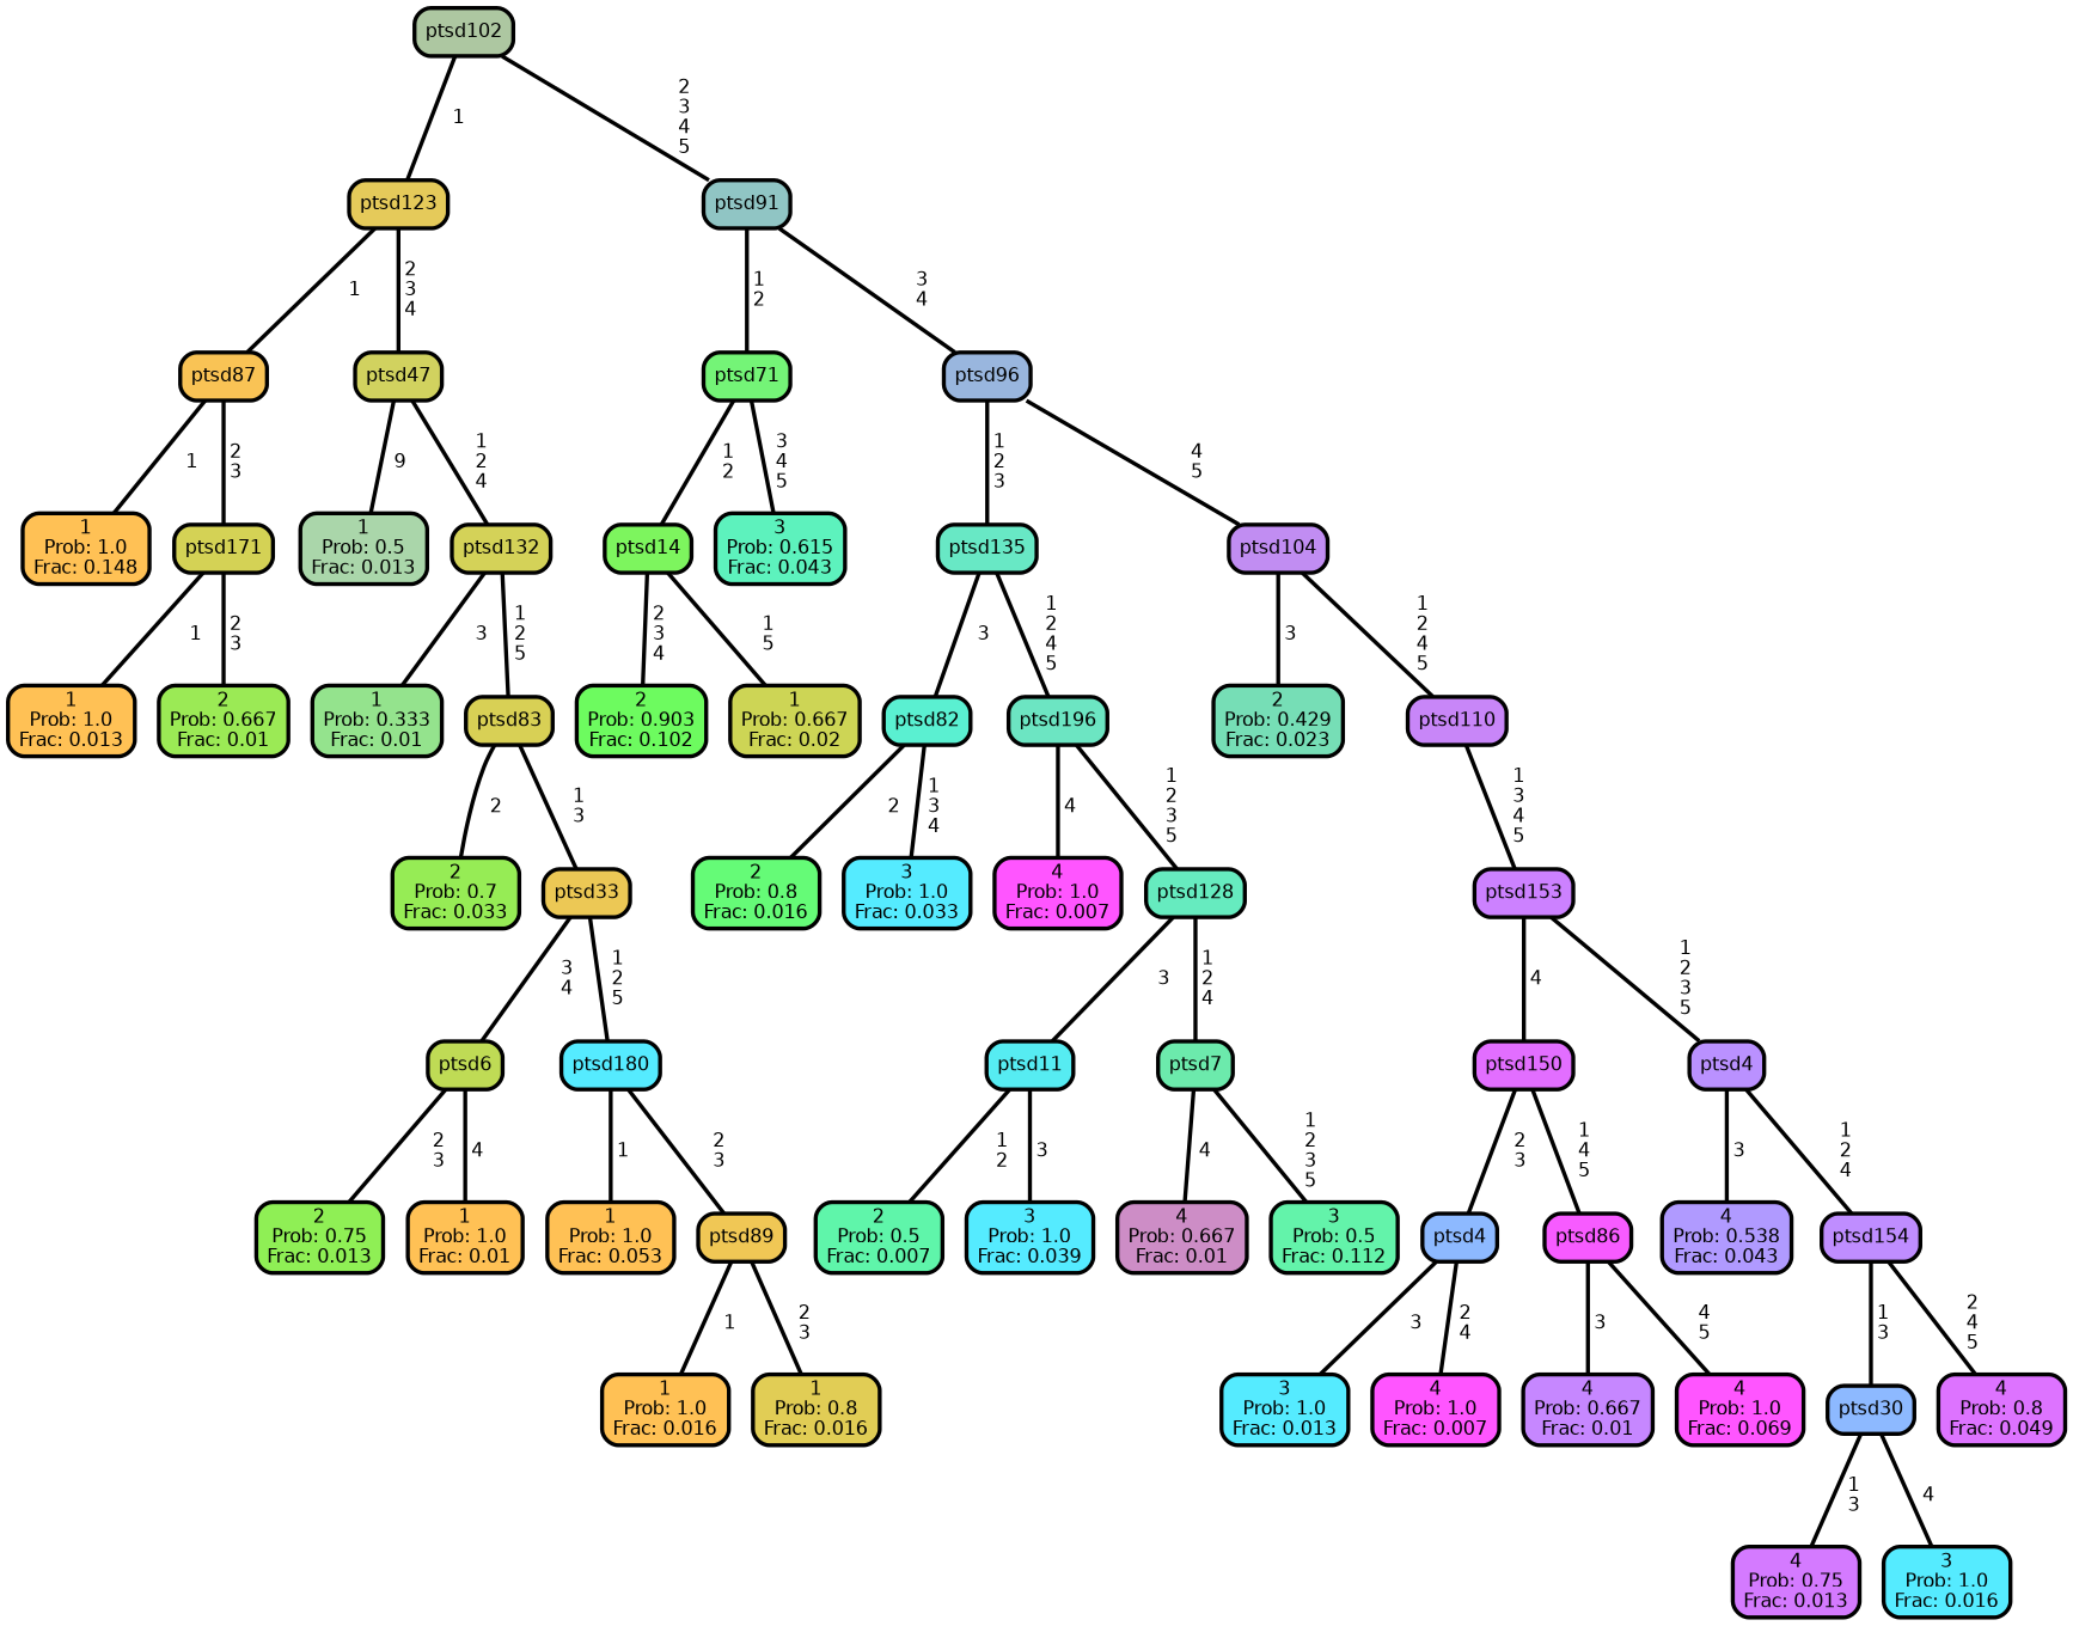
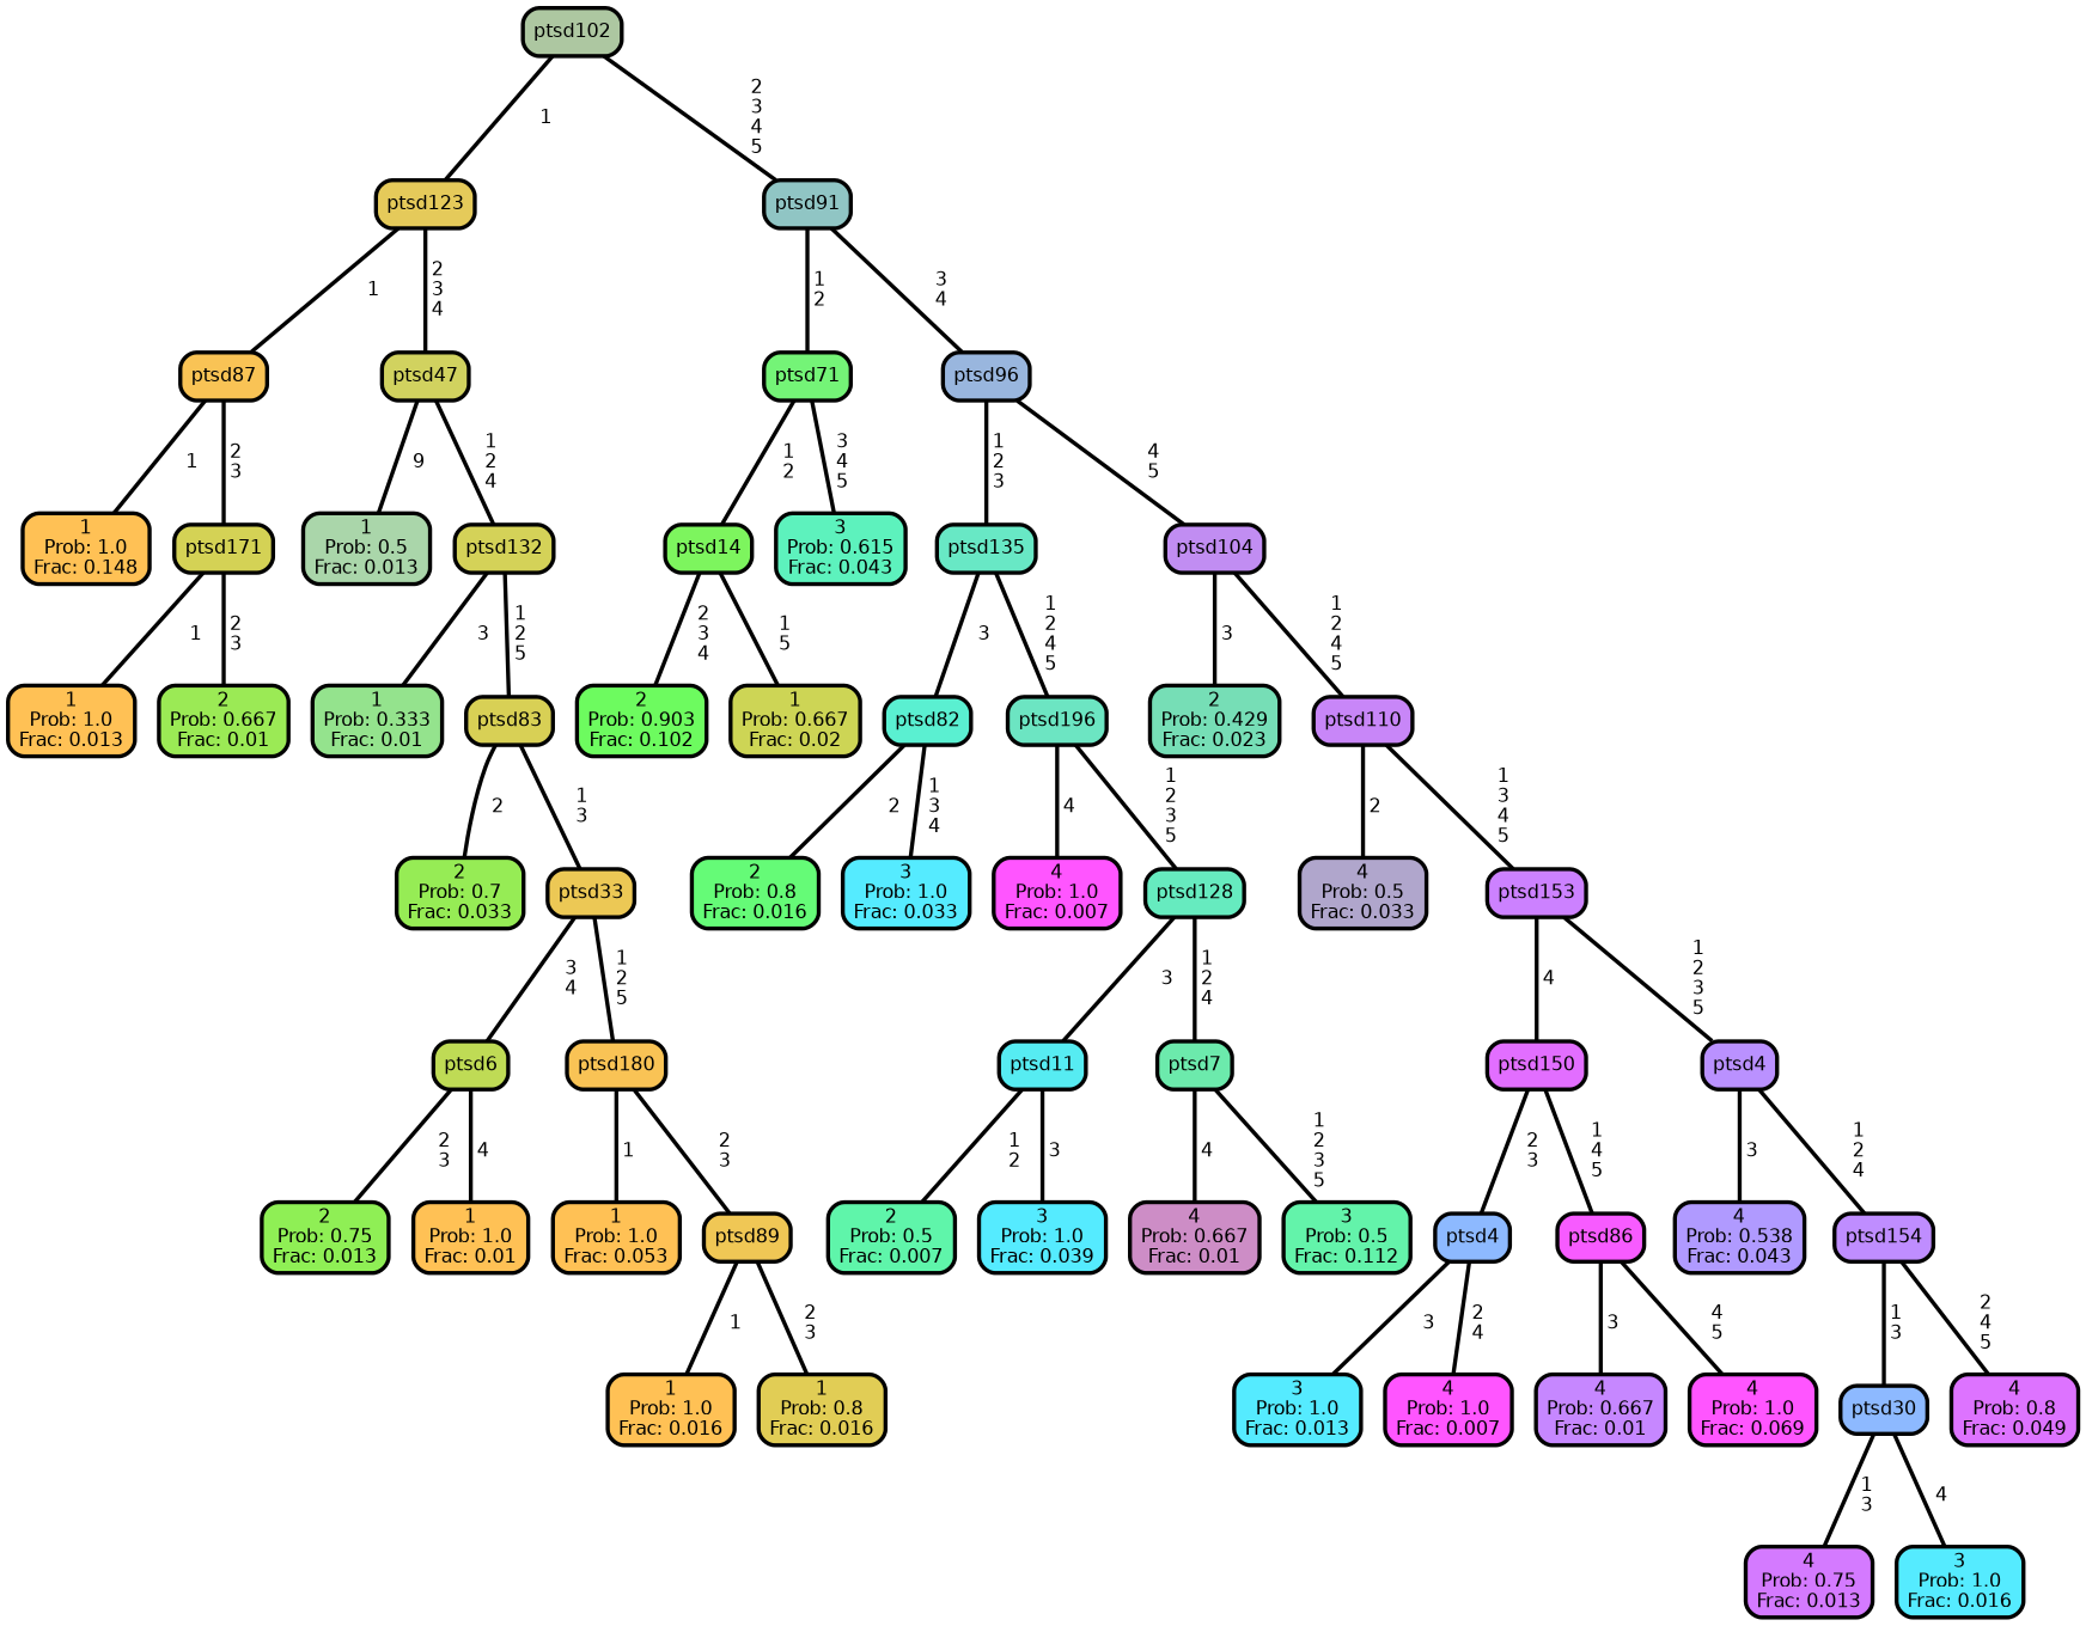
  graph {
    ranksep="0 equally"
    splines=straight
    node [color=black fillcolor="#ffc155" fontcolor=black fontname=helvetica penwidth=3 shape=box style="filled, rounded"]
    edge [color=black fontname=helvetica penwidth=3]
    n1 [label="1\nProb: 1.0\nFrac: 0.148"]
    n2 [fillcolor="#f9c355" label=ptsd87]
    n3 [fillcolor="#d4d255" label=ptsd171]
    n4 [label="1\nProb: 1.0\nFrac: 0.013"]
    n5 [fillcolor="#9bea55" label="2\nProb: 0.667\nFrac: 0.01"]
    n6 [fillcolor="#e5ca5a" label=ptsd123]
    n7 [fillcolor="#d1d25f" label=ptsd47]
    n8 [fillcolor="#aad6aa" label="1\nProb: 0.5\nFrac: 0.013"]
    n9 [fillcolor="#d4d258" label=ptsd132]
    n10 [fillcolor="#94e38d" label="1\nProb: 0.333\nFrac: 0.01"]
    n11 [fillcolor="#d8d055" label=ptsd83]
    n12 [fillcolor="#96ec55" label="2\nProb: 0.7\nFrac: 0.033"]
    n13 [fillcolor="#ecc855" label=ptsd33]
    n14 [fillcolor="#bfdb55" label=ptsd6]
-   n15 [fillcolor="#55ebff" label=ptsd180]
+   n15 [fillcolor="#f9c355" label=ptsd180]
    n16 [fillcolor="#8fef55" label="2\nProb: 0.75\nFrac: 0.013"]
    n17 [label="1\nProb: 1.0\nFrac: 0.01"]
    n18 [label="1\nProb: 1.0\nFrac: 0.053"]
    n19 [fillcolor="#f0c755" label=ptsd89]
    n20 [label="1\nProb: 1.0\nFrac: 0.016"]
    n21 [fillcolor="#e1cd55" label="1\nProb: 0.8\nFrac: 0.016"]
    n22 [fillcolor="#adc7a1" label=ptsd102]
    n23 [fillcolor="#90c5c4" label=ptsd91]
    n24 [fillcolor="#74f477" label=ptsd71]
    n25 [fillcolor="#99b6de" label=ptsd96]
    n26 [fillcolor="#6dfb5f" label="2\nProb: 0.903\nFrac: 0.102"]
    n27 [fillcolor="#7df55e" label=ptsd14]
    n28 [fillcolor="#cdd555" label="1\nProb: 0.667\nFrac: 0.02"]
    n29 [fillcolor="#5df2bd" label="3\nProb: 0.615\nFrac: 0.043"]
    n30 [fillcolor="#68e8c5" label=ptsd135]
    n31 [fillcolor="#c18df2" label=ptsd104]
    n32 [fillcolor="#65fb77" label="2\nProb: 0.8\nFrac: 0.016"]
    n33 [fillcolor="#5af0d1" label=ptsd82]
    n34 [fillcolor="#55ebff" label="3\nProb: 1.0\nFrac: 0.033"]
    n35 [fillcolor="#6ce5c2" label=ptsd196]
    n36 [fillcolor="#ff55ff" label="4\nProb: 1.0\nFrac: 0.007"]
    n37 [fillcolor="#66ebbf" label=ptsd128]
    n38 [fillcolor="#56ecf2" label=ptsd11]
    n39 [fillcolor="#6ceaac" label=ptsd7]
    n40 [fillcolor="#5ff5aa" label="2\nProb: 0.5\nFrac: 0.007"]
    n41 [fillcolor="#55ebff" label="3\nProb: 1.0\nFrac: 0.039"]
    n42 [fillcolor="#cd8dc6" label="4\nProb: 0.667\nFrac: 0.01"]
    n43 [fillcolor="#63f3aa" label="3\nProb: 0.5\nFrac: 0.112"]
    n44 [fillcolor="#76deb6" label="2\nProb: 0.429\nFrac: 0.023"]
    n45 [fillcolor="#c886f8" label=ptsd110]
+   n46 [fillcolor="#b0a6cc" label="4\nProb: 0.5\nFrac: 0.033"]
    n47 [fillcolor="#cc81ff" label=ptsd153]
    n48 [fillcolor="#e26eff" label=ptsd150]
    n49 [fillcolor="#ba91ff" label=ptsd4]
    n50 [fillcolor="#55ebff" label="3\nProb: 1.0\nFrac: 0.013"]
    n51 [fillcolor="#8db9ff" label=ptsd4]
    n52 [fillcolor="#ff55ff" label="4\nProb: 1.0\nFrac: 0.007"]
    n53 [fillcolor="#f75bff" label=ptsd86]
    n54 [fillcolor="#c687ff" label="4\nProb: 0.667\nFrac: 0.01"]
    n55 [fillcolor="#ff55ff" label="4\nProb: 1.0\nFrac: 0.069"]
    n56 [fillcolor="#b09aff" label="4\nProb: 0.538\nFrac: 0.043"]
    n57 [fillcolor="#bf8dff" label=ptsd154]
    n58 [fillcolor="#8db9ff" label=ptsd30]
    n59 [fillcolor="#dd73ff" label="4\nProb: 0.8\nFrac: 0.049"]
    n60 [fillcolor="#d47aff" label="4\nProb: 0.75\nFrac: 0.013"]
    n61 [fillcolor="#55ebff" label="3\nProb: 1.0\nFrac: 0.016"]
    subgraph sub_1 {
      rank=same
    }
    n2 -- n1 [label=" 1"]
    n2 -- n3 [label=" 2\n 3"]
    n3 -- n4 [label=" 1"]
    n3 -- n5 [label=" 2\n 3"]
    n6 -- n2 [label=" 1"]
    n6 -- n7 [label=" 2\n 3\n 4"]
    n7 -- n8 [label=" 9"]
    n7 -- n9 [label=" 1\n 2\n 4"]
    n9 -- n10 [label=" 3"]
    n9 -- n11 [label=" 1\n 2\n 5"]
    n11 -- n12 [label=" 2"]
    n11 -- n13 [label=" 1\n 3"]
    n13 -- n14 [label=" 3\n 4"]
    n13 -- n15 [label=" 1\n 2\n 5"]
    n14 -- n16 [label=" 2\n 3"]
    n14 -- n17 [label=" 4"]
    n15 -- n18 [label=" 1"]
    n15 -- n19 [label=" 2\n 3"]
    n19 -- n20 [label=" 1"]
    n19 -- n21 [label=" 2\n 3"]
    n22 -- n6 [label=" 1"]
    n22 -- n23 [label=" 2\n 3\n 4\n 5"]
    n23 -- n24 [label=" 1\n 2"]
    n23 -- n25 [label=" 3\n 4"]
    n24 -- n27 [label=" 1\n 2"]
    n24 -- n29 [label=" 3\n 4\n 5"]
    n25 -- n30 [label=" 1\n 2\n 3"]
    n25 -- n31 [label=" 4\n 5"]
    n27 -- n26 [label=" 2\n 3\n 4"]
    n27 -- n28 [label=" 1\n 5"]
    n30 -- n33 [label=" 3"]
    n30 -- n35 [label=" 1\n 2\n 4\n 5"]
    n31 -- n44 [label=" 3"]
    n31 -- n45 [label=" 1\n 2\n 4\n 5"]
    n33 -- n32 [label=" 2"]
    n33 -- n34 [label=" 1\n 3\n 4"]
    n35 -- n36 [label=" 4"]
    n35 -- n37 [label=" 1\n 2\n 3\n 5"]
    n37 -- n38 [label=" 3"]
    n37 -- n39 [label=" 1\n 2\n 4"]
    n38 -- n40 [label=" 1\n 2"]
    n38 -- n41 [label=" 3"]
    n39 -- n42 [label=" 4"]
    n39 -- n43 [label=" 1\n 2\n 3\n 5"]
+   n45 -- n46 [label=" 2"]
    n45 -- n47 [label=" 1\n 3\n 4\n 5"]
    n47 -- n48 [label=" 4"]
    n47 -- n49 [label=" 1\n 2\n 3\n 5"]
    n48 -- n51 [label=" 2\n 3"]
    n48 -- n53 [label=" 1\n 4\n 5"]
    n49 -- n56 [label=" 3"]
    n49 -- n57 [label=" 1\n 2\n 4"]
    n51 -- n50 [label=" 3"]
    n51 -- n52 [label=" 2\n 4"]
    n53 -- n54 [label=" 3"]
    n53 -- n55 [label=" 4\n 5"]
    n57 -- n58 [label=" 1\n 3"]
    n57 -- n59 [label=" 2\n 4\n 5"]
    n58 -- n60 [label=" 1\n 3"]
    n58 -- n61 [label=" 4"]
  }
